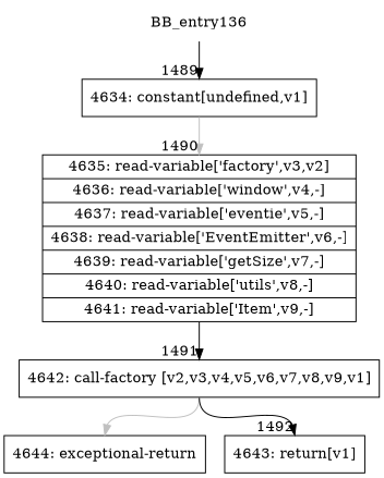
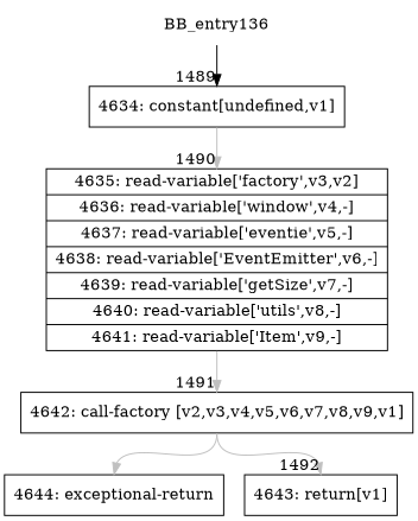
  digraph {
    rankdir=TD
    node [shape=record]
    edge [headport=n tailport=s]
    BB_entry136 [shape=none]
    n2 [label="{4634: constant[undefined,v1]}"]
    n3 [label="{4635: read-variable['factory',v3,v2]|4636: read-variable['window',v4,-]|4637: read-variable['eventie',v5,-]|4638: read-variable['EventEmitter',v6,-]|4639: read-variable['getSize',v7,-]|4640: read-variable['utils',v8,-]|4641: read-variable['Item',v9,-]}"]
    n4 [label="{4642: call-factory [v2,v3,v4,v5,v6,v7,v8,v9,v1]}"]
    n5 [label="{4644: exceptional-return}"]
    n6 [label="{4643: return[v1]}"]
    BB_entry136 -> n2 [headlabel="    1489"]
    n2 -> n3 [color=gray headlabel="      1490"]
-   n3 -> n4 [headlabel="      1491"]
+   n3 -> n4 [headlabel="      1491" color=gray]
    n4 -> n5 [color=gray]
-   n4 -> n6 [headlabel="      1492"]
+   n4 -> n6 [headlabel="      1492" color=gray]
  }
